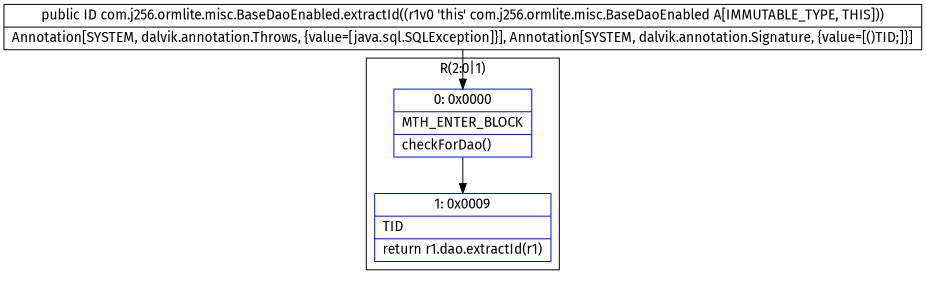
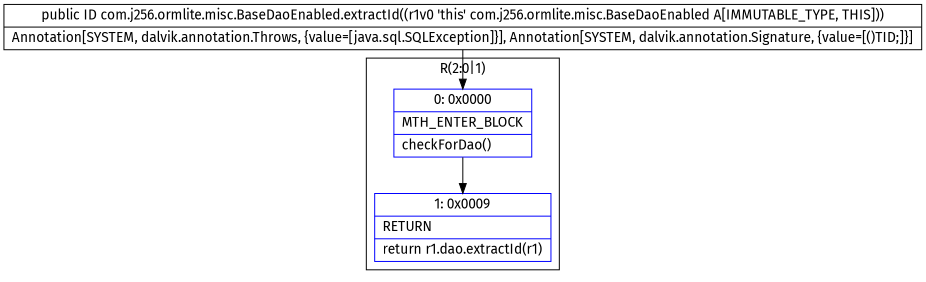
  digraph {
    fontname="Fira Sans"
    node [color=blue shape=record fontname="Fira Sans"]
    edge [fontname="Fira Sans"]
    n1 [label="{0\:\ 0x0000|MTH_ENTER_BLOCK\l|checkForDao()\l}"]
-   n2 [label="{1\:\ 0x0009|TID\l|return r1.dao.extractId(r1)\l}"]
+   n2 [label="{1\:\ 0x0009|RETURN\l|return r1.dao.extractId(r1)\l}"]
    n3 [label="{public ID com.j256.ormlite.misc.BaseDaoEnabled.extractId((r1v0 'this' com.j256.ormlite.misc.BaseDaoEnabled A[IMMUTABLE_TYPE, THIS]))  | Annotation[SYSTEM, dalvik.annotation.Throws, \{value=[java.sql.SQLException]\}], Annotation[SYSTEM, dalvik.annotation.Signature, \{value=[()TID;]\}]\l}" color=""]
    subgraph cluster_1 {
      label="R(2:0|1)"
      n1
      n2
    }
    n1 -> n2
    n3 -> n1
  }
